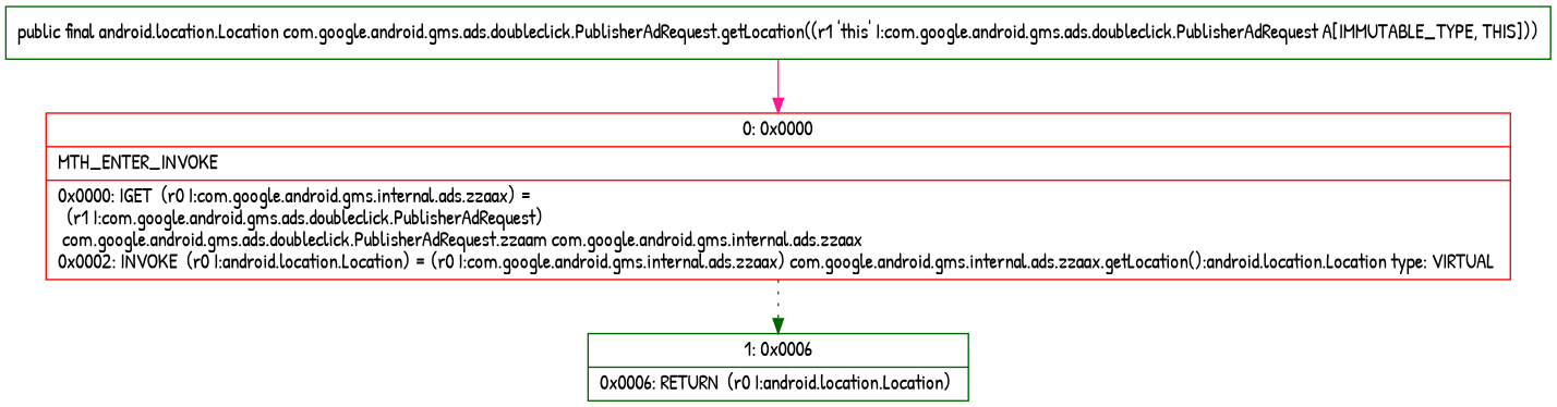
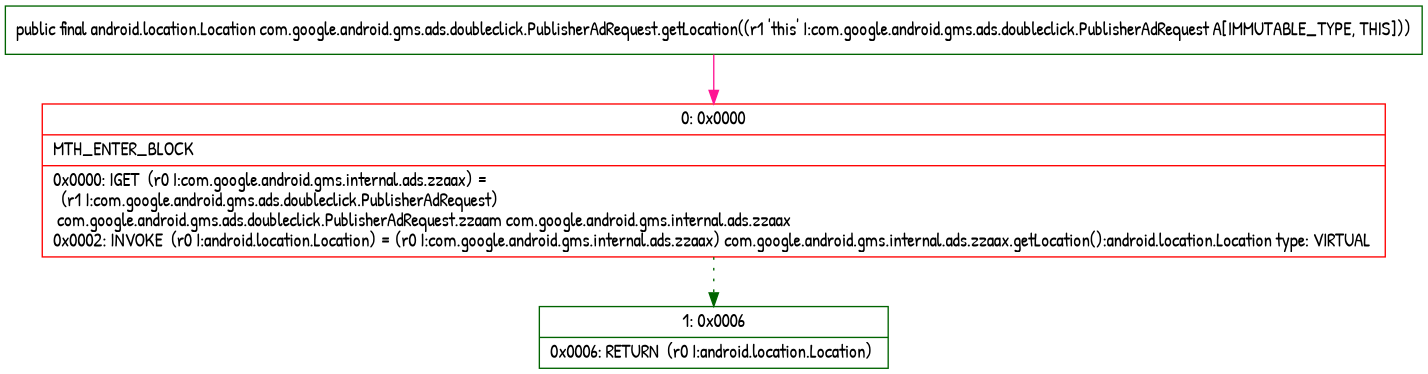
  digraph {
    fontname="Patrick Hand"
    node [shape=record color=darkgreen fontname="Patrick Hand"]
    edge [fontname="Patrick Hand"]
-   n1 [label="{0\:\ 0x0000|MTH_ENTER_INVOKE\l|0x0000: IGET  (r0 I:com.google.android.gms.internal.ads.zzaax) = \l  (r1 I:com.google.android.gms.ads.doubleclick.PublisherAdRequest)\l com.google.android.gms.ads.doubleclick.PublisherAdRequest.zzaam com.google.android.gms.internal.ads.zzaax \l0x0002: INVOKE  (r0 I:android.location.Location) = (r0 I:com.google.android.gms.internal.ads.zzaax) com.google.android.gms.internal.ads.zzaax.getLocation():android.location.Location type: VIRTUAL \l}" color=red]
+   n1 [label="{0\:\ 0x0000|MTH_ENTER_BLOCK\l|0x0000: IGET  (r0 I:com.google.android.gms.internal.ads.zzaax) = \l  (r1 I:com.google.android.gms.ads.doubleclick.PublisherAdRequest)\l com.google.android.gms.ads.doubleclick.PublisherAdRequest.zzaam com.google.android.gms.internal.ads.zzaax \l0x0002: INVOKE  (r0 I:android.location.Location) = (r0 I:com.google.android.gms.internal.ads.zzaax) com.google.android.gms.internal.ads.zzaax.getLocation():android.location.Location type: VIRTUAL \l}" color=red]
    n2 [label="{1\:\ 0x0006|0x0006: RETURN  (r0 I:android.location.Location) \l}"]
    n3 [label="{public final android.location.Location com.google.android.gms.ads.doubleclick.PublisherAdRequest.getLocation((r1 'this' I:com.google.android.gms.ads.doubleclick.PublisherAdRequest A[IMMUTABLE_TYPE, THIS])) }"]
    n1 -> n2 [color=darkgreen style=dotted]
    n3 -> n1 [color=deeppink style=solid]
  }
